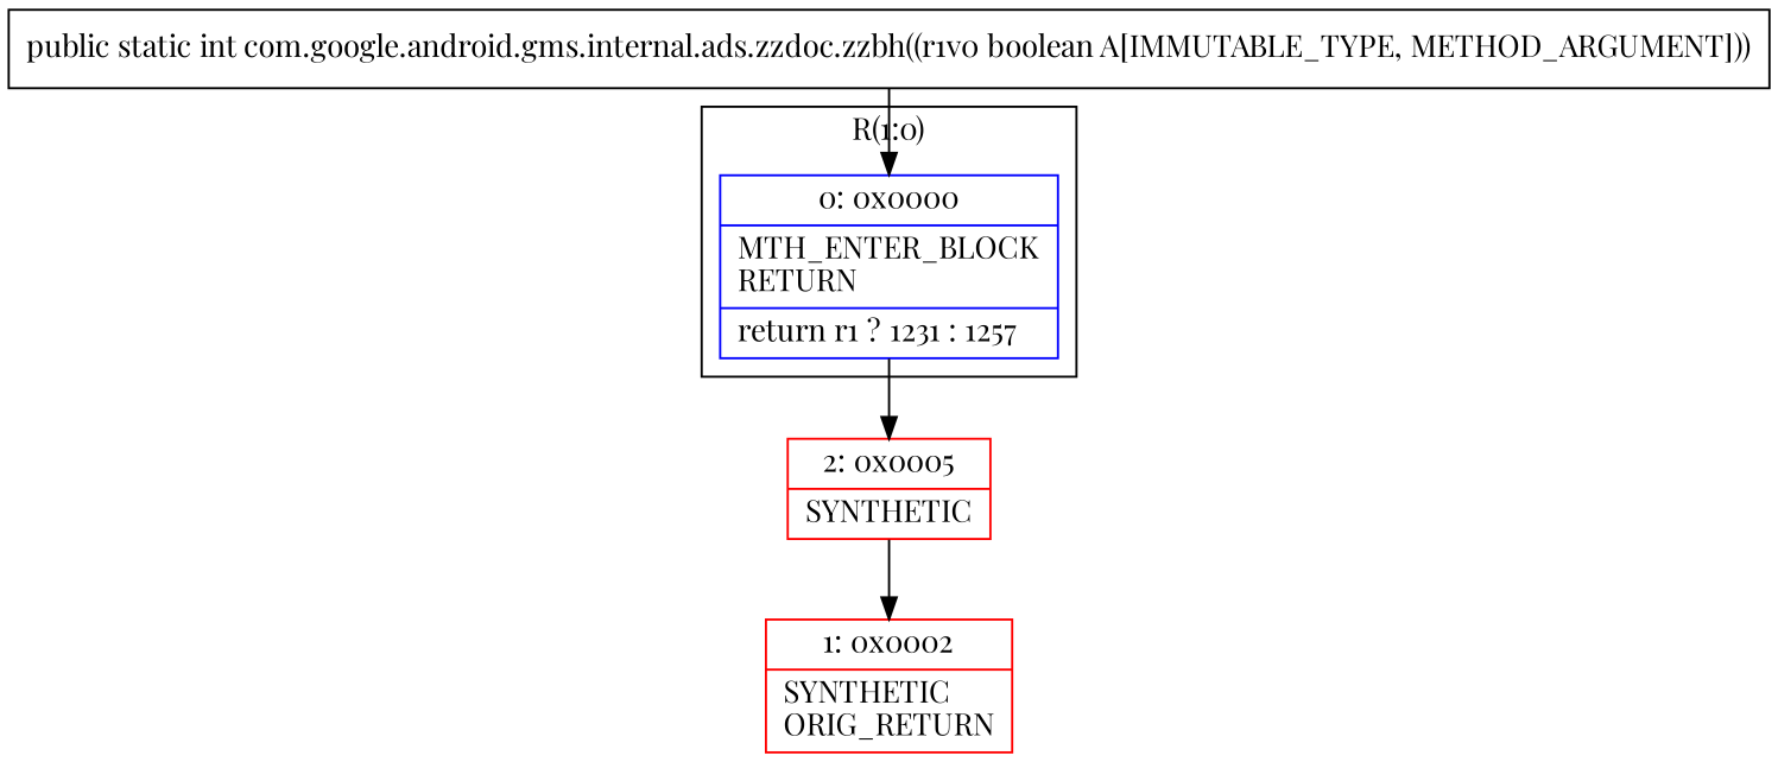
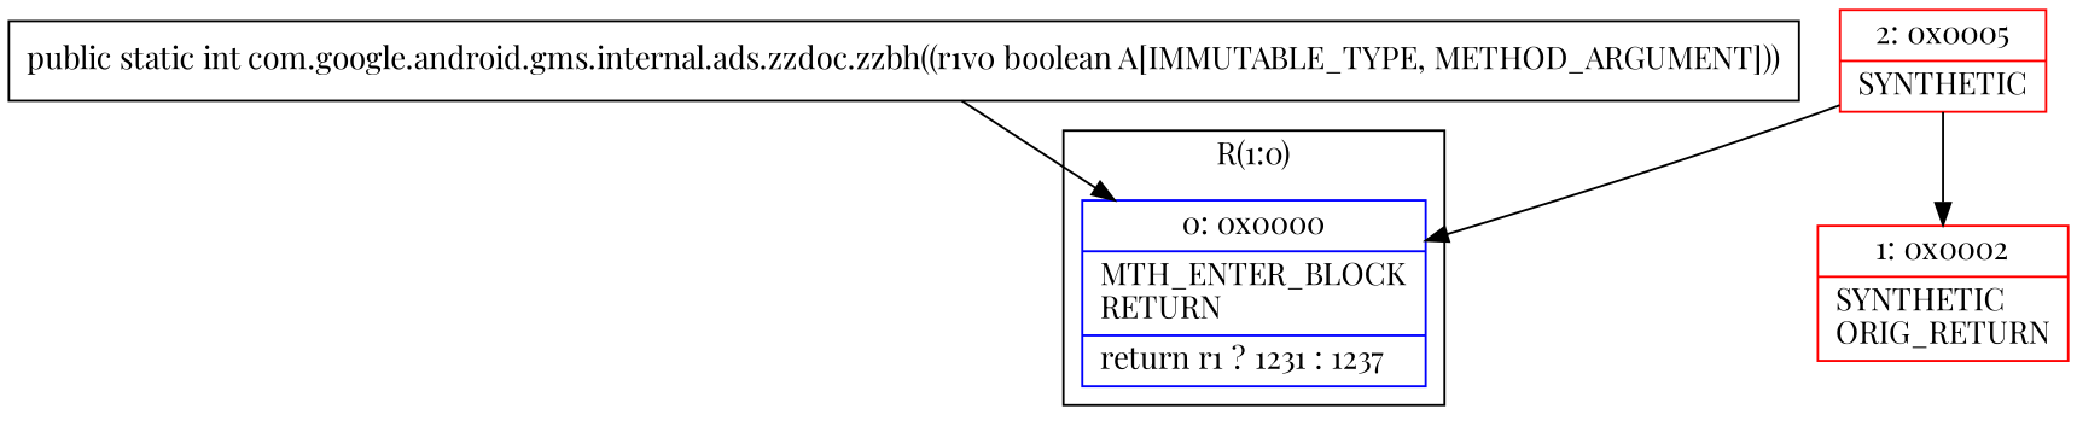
  digraph {
    fontname="Playfair Display"
    node [color=red fontname="Playfair Display" shape=record]
    edge [fontname="Playfair Display"]
-   n1 [color=blue label="{0\:\ 0x0000|MTH_ENTER_BLOCK\lRETURN\l|return r1 ? 1231 : 1257\l}"]
+   n1 [color=blue label="{0\:\ 0x0000|MTH_ENTER_BLOCK\lRETURN\l|return r1 ? 1231 : 1237\l}"]
    n2 [label="{2\:\ 0x0005|SYNTHETIC\l}"]
    n3 [label="{1\:\ 0x0002|SYNTHETIC\lORIG_RETURN\l}"]
    n4 [label="{public static int com.google.android.gms.internal.ads.zzdoc.zzbh((r1v0 boolean A[IMMUTABLE_TYPE, METHOD_ARGUMENT])) }" color=""]
    subgraph cluster_1 {
      label="R(1:0)"
      n1
    }
-   n1 -> n2
+   n2 -> n1
    n2 -> n3
    n4 -> n1
  }
